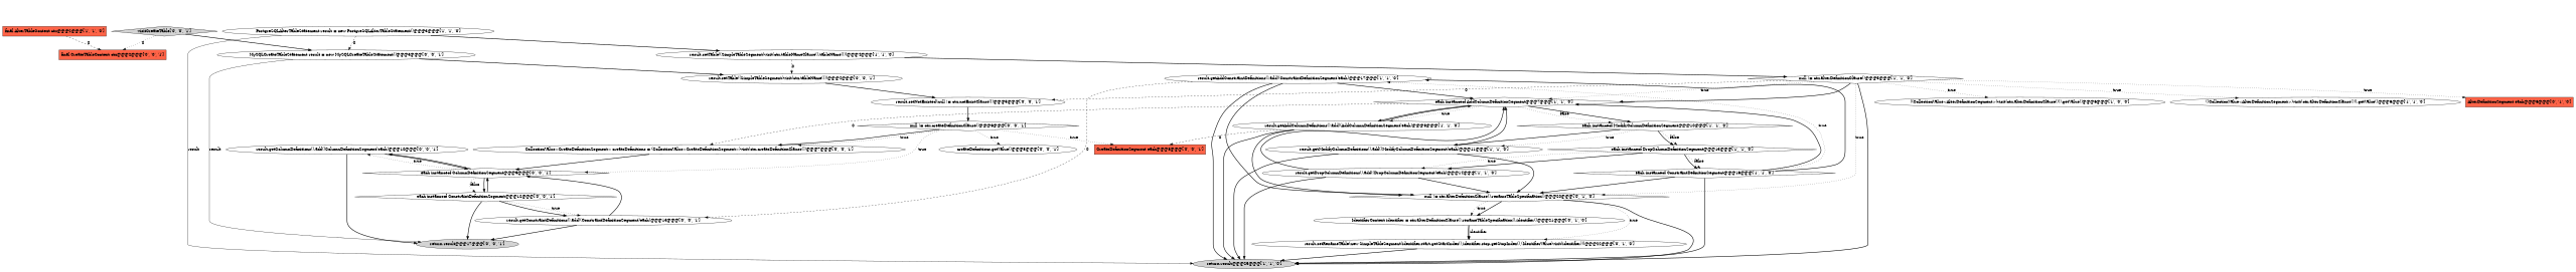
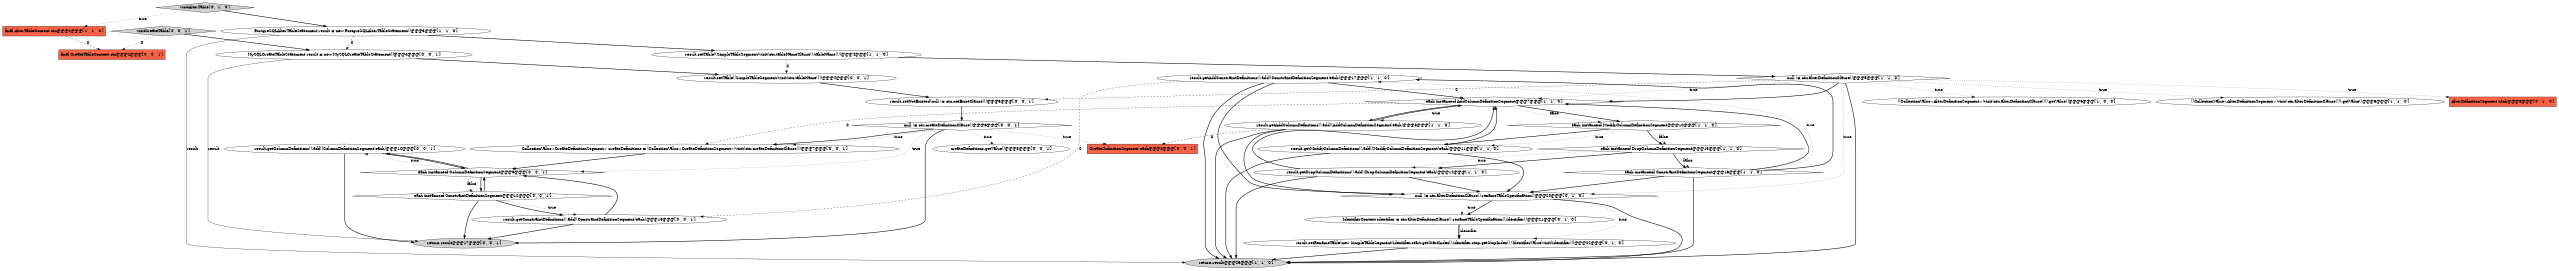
  digraph {
    node [fillcolor=white shape=ellipse style=filled]
    edge [style=bold]
    n1 [fillcolor=lightgray label="return result@@@17@@@['0', '0', '1']"]
    n2 [label="result.getColumnDefinitions().add((ColumnDefinitionSegment)each)@@@10@@@['0', '0', '1']"]
    n3 [label="each instanceof ColumnDefinitionSegment@@@9@@@['0', '0', '1']" shape=diamond]
    n4 [label="each instanceof ConstraintDefinitionSegment@@@12@@@['0', '0', '1']" shape=diamond]
    n5 [label="result.getDropColumnDefinitions().add((DropColumnDefinitionSegment)each)@@@14@@@['1', '1', '0']"]
    n6 [label="null != ctx.alterDefinitionClause().renameTableSpecification()@@@20@@@['0', '1', '0']" shape=diamond]
    n7 [label="each instanceof AddColumnDefinitionSegment@@@7@@@['1', '1', '0']" shape=diamond]
    n8 [fillcolor=lightgray label="return result@@@25@@@['1', '1', '0']"]
    n9 [label="IdentifierContext identifier = ctx.alterDefinitionClause().renameTableSpecification().identifier()@@@21@@@['0', '1', '0']"]
    n10 [label="result.setRenameTable(new SimpleTableSegment(identifier.start.getStartIndex(),identifier.stop.getStopIndex(),(IdentifierValue)visit(identifier)))@@@22@@@['0', '1', '0']"]
    n11 [label="CollectionValue<CreateDefinitionSegment> createDefinitions = (CollectionValue<CreateDefinitionSegment>)visit(ctx.createDefinitionClause())@@@7@@@['0', '0', '1']"]
    n12 [label="each instanceof ModifyColumnDefinitionSegment@@@10@@@['1', '1', '0']" shape=diamond]
    n13 [label="result.getAddColumnDefinitions().add((AddColumnDefinitionSegment)each)@@@8@@@['1', '1', '0']"]
    n14 [label="each instanceof DropColumnDefinitionSegment@@@13@@@['1', '1', '0']" shape=diamond]
    n15 [label="each instanceof ConstraintDefinitionSegment@@@16@@@['1', '1', '0']" shape=diamond]
    n16 [label="result.getAddConstraintDefinitions().add((ConstraintDefinitionSegment)each)@@@17@@@['1', '1', '0']"]
    n17 [label="PostgreSQLAlterTableStatement result = new PostgreSQLAlterTableStatement()@@@3@@@['1', '1', '0']"]
    n18 [label="result.setTable((SimpleTableSegment)visit(ctx.tableNameClause().tableName()))@@@4@@@['1', '1', '0']"]
    n19 [label="MySQLCreateTableStatement result = new MySQLCreateTableStatement()@@@3@@@['0', '0', '1']"]
    n20 [fillcolor=tomato label="final AlterTableContext ctx@@@2@@@['1', '1', '0']" shape=box]
    n21 [fillcolor=tomato label="final CreateTableContext ctx@@@2@@@['0', '0', '1']" shape=box]
    n22 [label="null != ctx.createDefinitionClause()@@@6@@@['0', '0', '1']" shape=diamond]
    n23 [fillcolor=tomato label="CreateDefinitionSegment each@@@8@@@['0', '0', '1']" shape=box]
    n24 [label="createDefinitions.getValue()@@@8@@@['0', '0', '1']"]
    n25 [label="result.getModifyColumnDefinitions().add((ModifyColumnDefinitionSegment)each)@@@11@@@['1', '1', '0']"]
    n26 [label="((CollectionValue<AlterDefinitionSegment>)visit(ctx.alterDefinitionClause())).getValue()@@@6@@@['1', '0', '0']"]
    n27 [label="result.setTable((SimpleTableSegment)visit(ctx.tableName()))@@@4@@@['0', '0', '1']"]
    n28 [label="null != ctx.alterDefinitionClause()@@@5@@@['1', '1', '0']" shape=diamond]
    n29 [label="result.setNotExisted(null != ctx.notExistClause())@@@5@@@['0', '0', '1']"]
    n30 [label="((CollectionValue<AlterDefinitionSegment>)visit(ctx.alterDefinitionClause())).getValue()@@@6@@@['1', '1', '0']"]
    n31 [fillcolor=tomato label="AlterDefinitionSegment each@@@6@@@['0', '1', '0']" shape=box]
+   n32 [fillcolor=lightgray label="visitAlterTable['0', '1', '0']" shape=diamond]
    n33 [label="result.getConstraintDefinitions().add((ConstraintDefinitionSegment)each)@@@13@@@['0', '0', '1']"]
    n34 [fillcolor=lightgray label="visitCreateTable['0', '0', '1']" shape=diamond]
    n2 -> n1
    n2 -> n3
    n3 -> n2 [label=true style=dotted]
    n3 -> n2
    n3 -> n4 [label=false style=dotted]
    n3 -> n4
    n4 -> n1
    n4 -> n3
    n4 -> n33 [label=true style=dotted]
    n4 -> n33
    n5 -> n6
    n5 -> n7
    n5 -> n8
    n6 -> n8
    n6 -> n9
    n6 -> n9 [label=true style=dotted]
    n6 -> n10 [label=true style=dotted]
    n7 -> n11 [label=0 style=dashed]
    n7 -> n12
    n7 -> n12 [label=false style=dotted]
    n7 -> n13 [label=true style=dotted]
    n7 -> n13
    n9 -> n10
    n9 -> n10 [label=identifier style=solid]
    n10 -> n8
    n11 -> n3
    n12 -> n14 [label=false style=dotted]
    n12 -> n14
    n12 -> n25 [label=true style=dotted]
    n12 -> n25
    n13 -> n6
    n13 -> n7
    n13 -> n8
    n13 -> n23 [label=0 style=dashed]
    n14 -> n5 [label=true style=dotted]
    n14 -> n5
    n14 -> n15 [label=false style=dotted]
    n14 -> n15
    n15 -> n6
    n15 -> n7
    n15 -> n8
    n15 -> n16
    n15 -> n16 [label=true style=dotted]
    n16 -> n6
    n16 -> n7
    n16 -> n8
    n16 -> n33 [label=0 style=dashed]
    n17 -> n8 [label=result style=solid]
    n17 -> n18
    n17 -> n19 [label=0 style=dashed]
    n18 -> n27 [label=0 style=dashed]
    n18 -> n28
    n19 -> n1 [label=result style=solid]
    n19 -> n27
    n20 -> n21 [label=0 style=dashed]
+   n22 -> n1
    n22 -> n3 [label=true style=dotted]
    n22 -> n11
    n22 -> n11 [label=true style=dotted]
    n22 -> n23 [label=true style=dotted]
    n22 -> n24 [label=true style=dotted]
    n25 -> n6
    n25 -> n7
    n25 -> n8
    n27 -> n29
    n28 -> n6 [label=true style=dotted]
    n28 -> n7
    n28 -> n7 [label=true style=dotted]
    n28 -> n8
    n28 -> n26 [label=true style=dotted]
    n28 -> n29 [label=0 style=dashed]
    n28 -> n30 [label=true style=dotted]
    n28 -> n31 [label=true style=dotted]
    n29 -> n22
+   n32 -> n17
+   n32 -> n20 [label=true style=dotted]
    n33 -> n1
    n33 -> n3
    n34 -> n19
    n34 -> n21 [label=0 style=dotted]
  }
